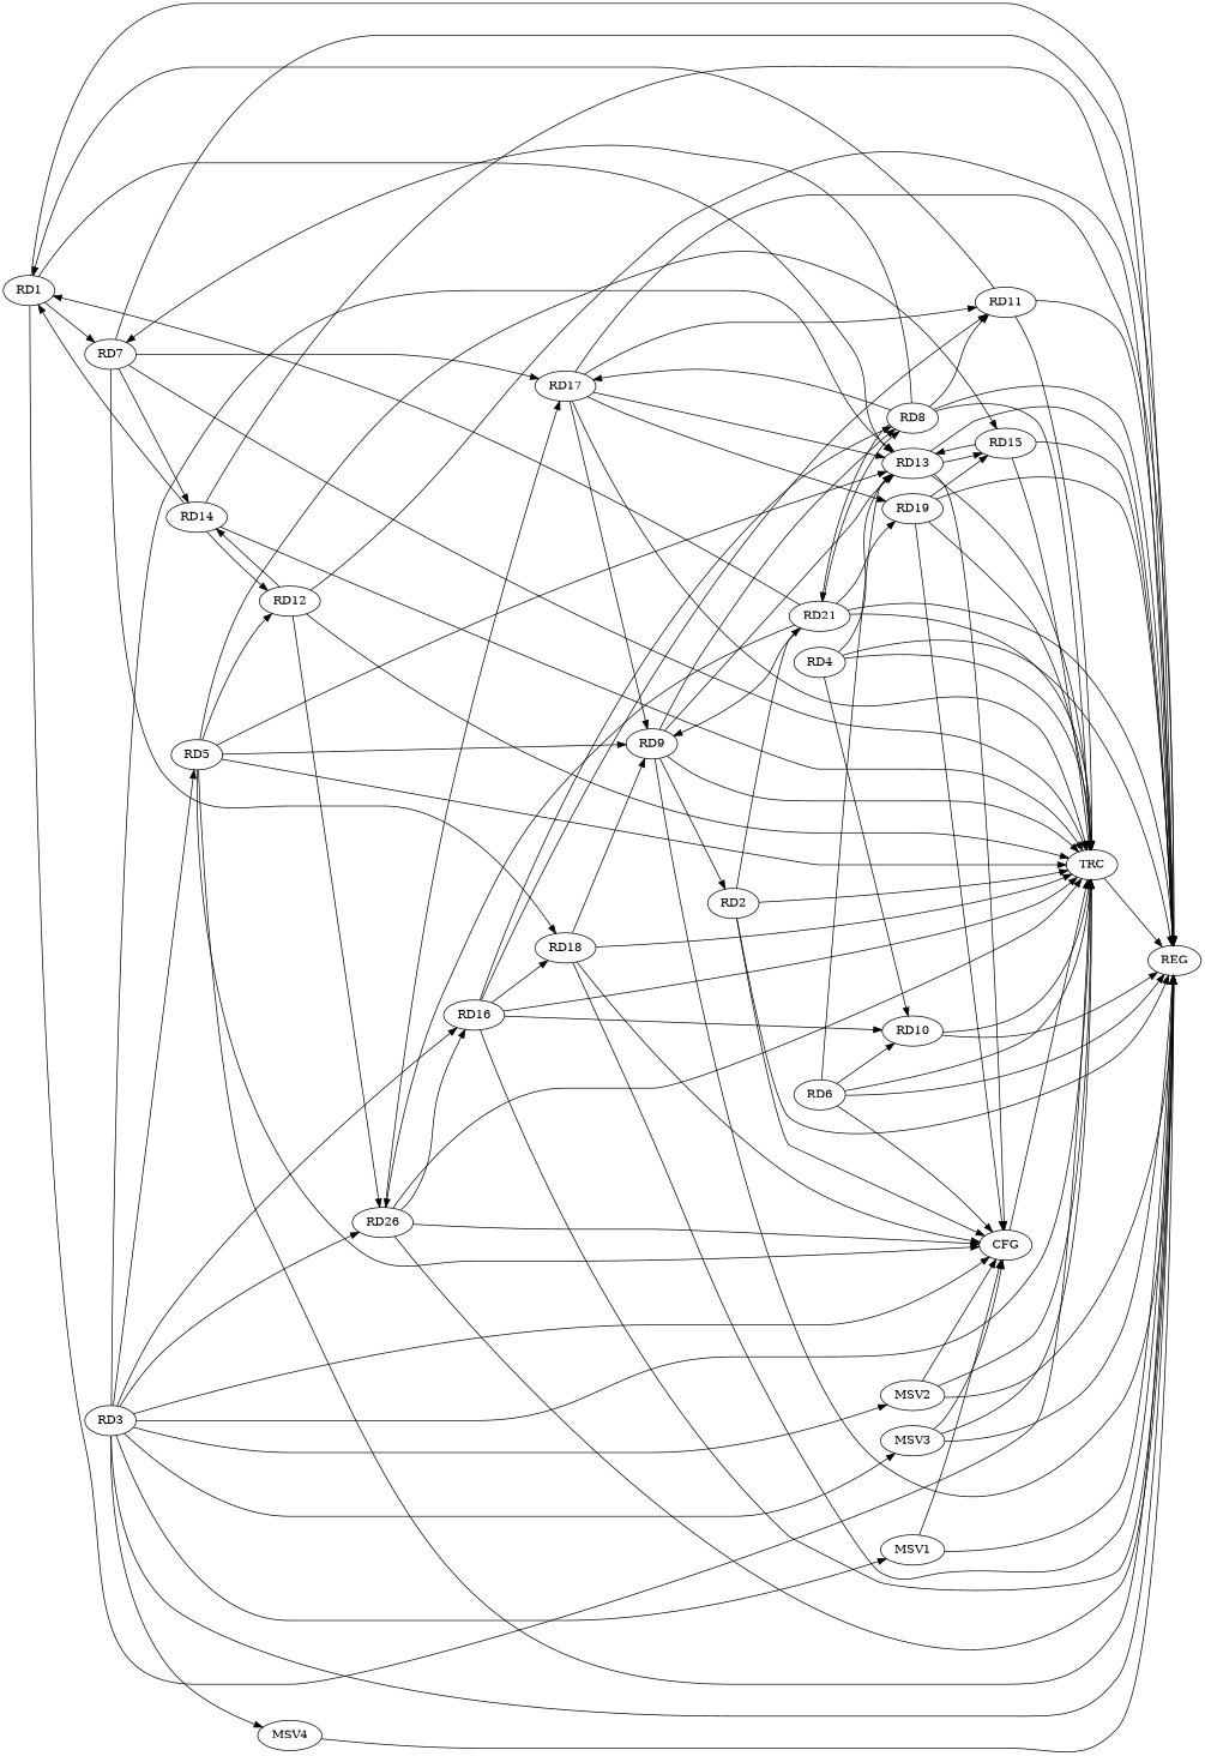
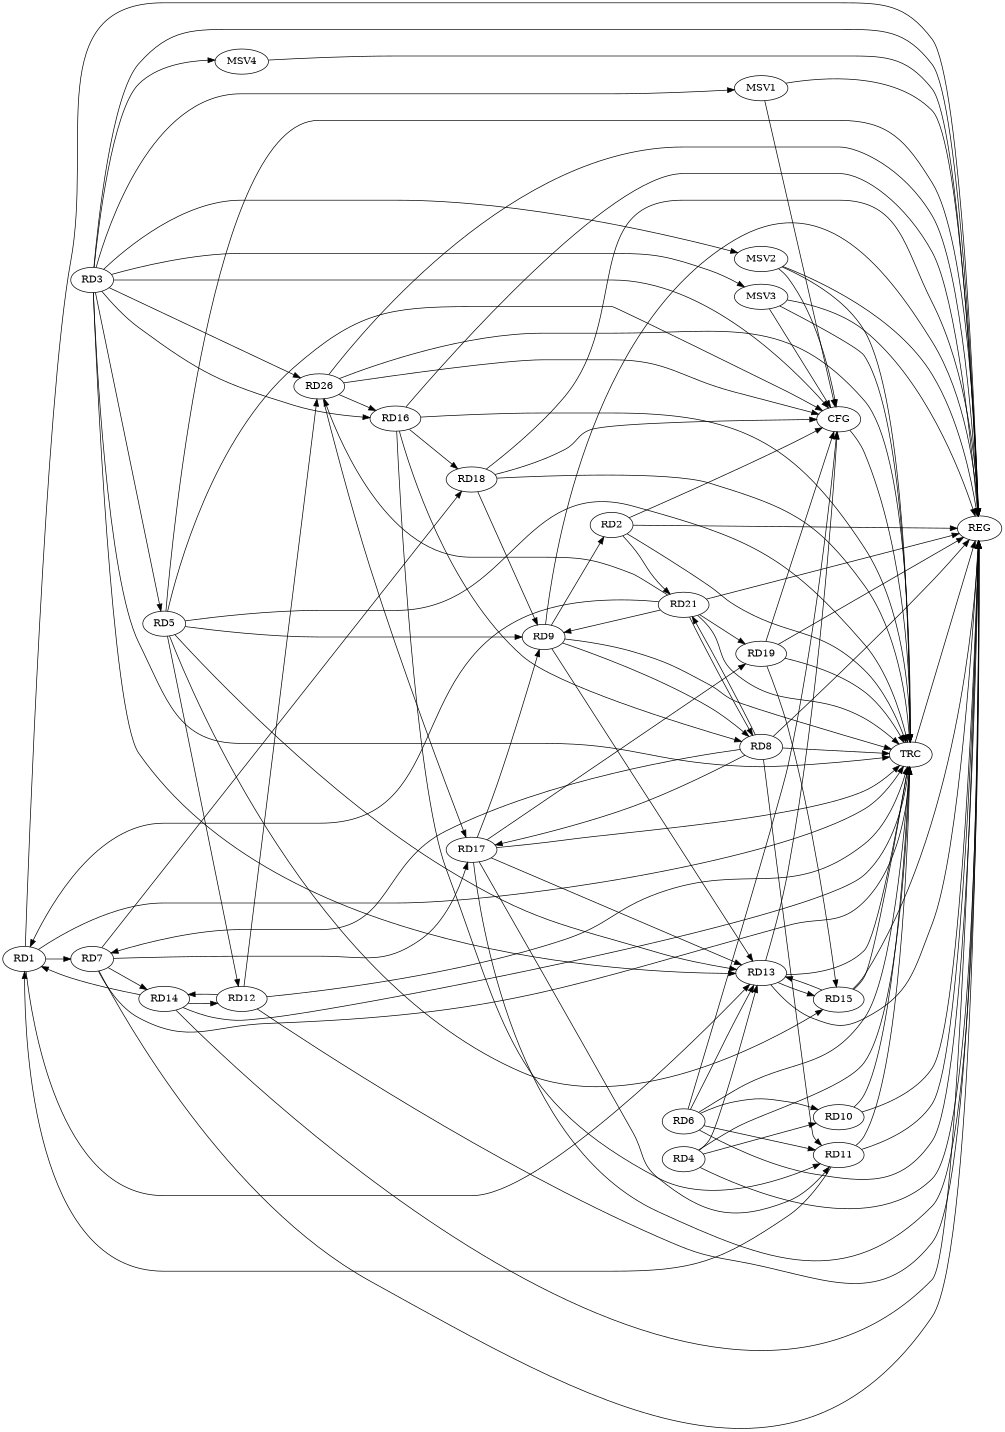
  strict digraph {
    rankdir=LR
    n1 [label=RD1]
    n2 [label=RD7]
    n3 [label=RD13]
    n4 [label=REG]
    n5 [label=TRC]
    n6 [label=RD14]
    n7 [label=RD18]
    n8 [label=RD17]
    n9 [label=CFG]
    n10 [label=RD15]
    n11 [label=RD2]
    n12 [label=RD21]
    n13 [label=RD26]
    n14 [label=RD9]
    n15 [label=RD8]
    n16 [label=RD19]
    n17 [label=RD3]
    n18 [label=RD5]
    n19 [label=RD16]
    n20 [label=MSV1]
    n21 [label=MSV2]
    n22 [label=MSV3]
    n23 [label=MSV4]
    n24 [label=RD12]
    n25 [label=RD10]
    n26 [label=RD11]
    n27 [label=RD4]
    n28 [label=RD6]
    n1 -> n2
    n1 -> n3
    n1 -> n4
    n1 -> n5
    n2 -> n4
    n2 -> n5
    n2 -> n6
    n2 -> n7
    n2 -> n8
    n3 -> n4
    n3 -> n5
    n3 -> n9
    n3 -> n10
    n5 -> n4
    n6 -> n1
    n6 -> n4
    n6 -> n5
    n6 -> n24
    n7 -> n4
    n7 -> n5
    n7 -> n9
    n7 -> n14
    n8 -> n3
    n8 -> n4
    n8 -> n5
    n8 -> n14
    n8 -> n16
    n8 -> n26
    n9 -> n5
    n10 -> n3
    n10 -> n4
    n10 -> n5
    n11 -> n4
    n11 -> n5
    n11 -> n9
    n11 -> n12
    n12 -> n1
    n12 -> n4
    n12 -> n5
    n12 -> n13
    n12 -> n14
    n12 -> n15
    n12 -> n16
    n13 -> n4
    n13 -> n5
    n13 -> n8
    n13 -> n9
    n13 -> n19
    n14 -> n3
    n14 -> n4
    n14 -> n5
    n14 -> n11
    n14 -> n15
    n15 -> n2
    n15 -> n4
    n15 -> n5
    n15 -> n8
    n15 -> n12
    n15 -> n26
    n16 -> n4
    n16 -> n5
    n16 -> n9
    n16 -> n10
    n17 -> n3
    n17 -> n4
    n17 -> n5
    n17 -> n9
    n17 -> n13
    n17 -> n18
    n17 -> n19
    n17 -> n20
    n17 -> n21
    n17 -> n22
    n17 -> n23
    n18 -> n3
    n18 -> n4
    n18 -> n5
    n18 -> n9
    n18 -> n10
    n18 -> n14
    n18 -> n24
    n19 -> n4
    n19 -> n5
    n19 -> n7
    n19 -> n15
-   n19 -> n25
    n19 -> n26
    n20 -> n4
    n20 -> n9
    n21 -> n4
    n21 -> n5
    n21 -> n9
    n22 -> n4
    n22 -> n5
    n22 -> n9
    n23 -> n4
    n24 -> n4
    n24 -> n5
    n24 -> n6
    n24 -> n13
    n25 -> n4
    n25 -> n5
    n26 -> n1
    n26 -> n4
    n26 -> n5
    n27 -> n3
    n27 -> n4
    n27 -> n5
    n27 -> n25
    n28 -> n3
    n28 -> n4
    n28 -> n5
    n28 -> n9
    n28 -> n25
+   n28 -> n26
  }
